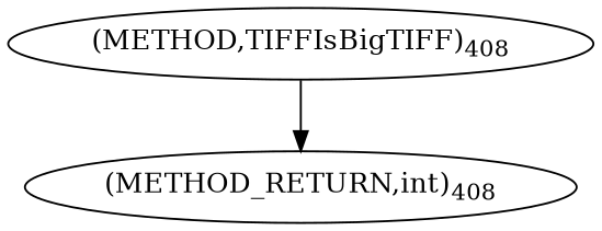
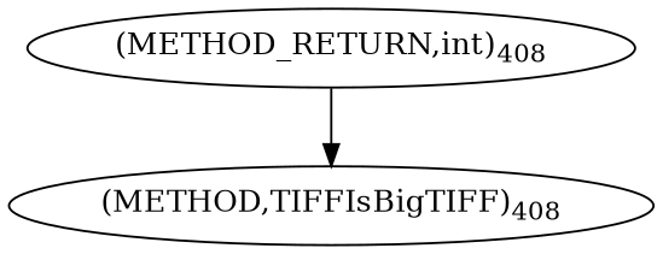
  digraph {
    n1 [label=<(METHOD,TIFFIsBigTIFF)<SUB>408</SUB>>]
    n2 [label=<(METHOD_RETURN,int)<SUB>408</SUB>>]
-   n1 -> n2
+   n2 -> n1
  }
